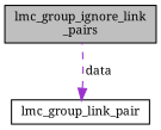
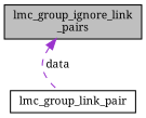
  digraph {
    fontname="Noto Serif"
    node [color=black fontname="Noto Serif" fontsize=10 shape=record style=filled]
    n1 [fillcolor=grey75 fontcolor=black height=0.2 label="lmc_group_ignore_link\l_pairs" width=0.4]
    n2 [fillcolor=white height=0.2 label=lmc_group_link_pair width=0.4]
-   n2 -> n1 [color=darkorchid3 dir=back fontname="Noto Serif" fontsize=10 label=" data" labelfontname=Helvetica labelfontsize=10 style=dashed]
+   n1 -> n2 [color=darkorchid3 dir=back fontname="Noto Serif" fontsize=10 label=" data" labelfontname=Helvetica labelfontsize=10 style=dashed]
  }
